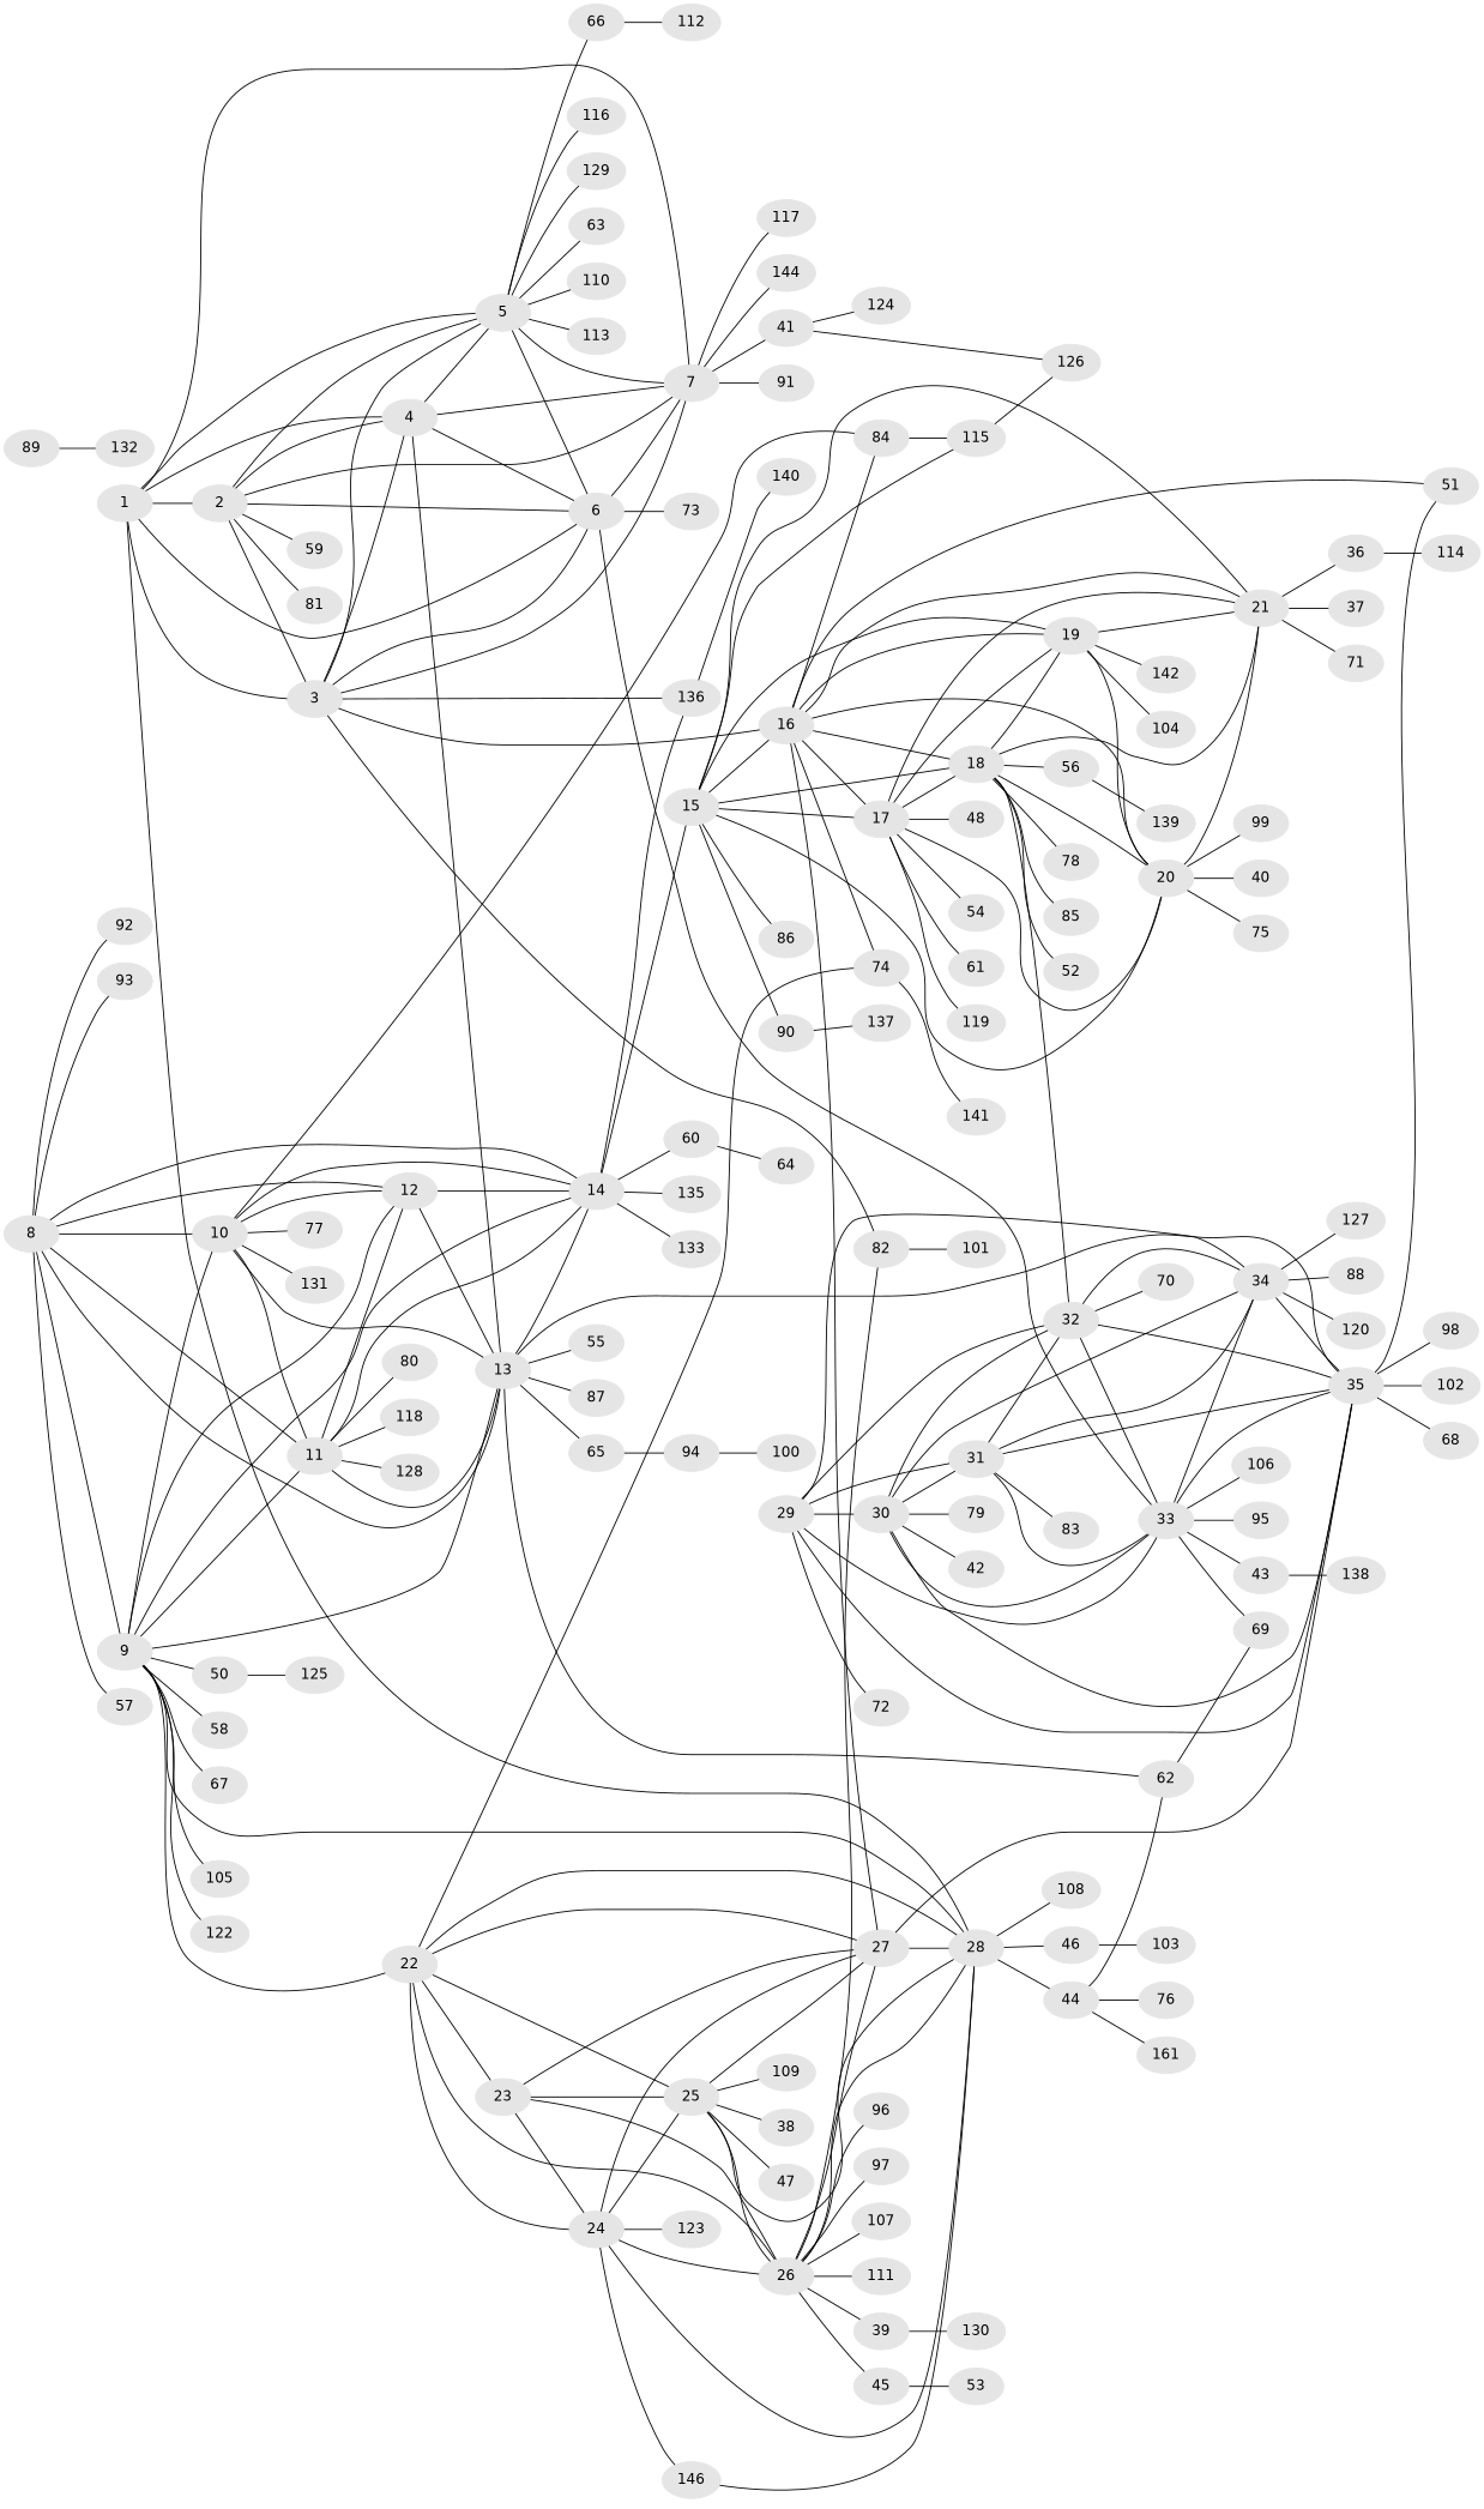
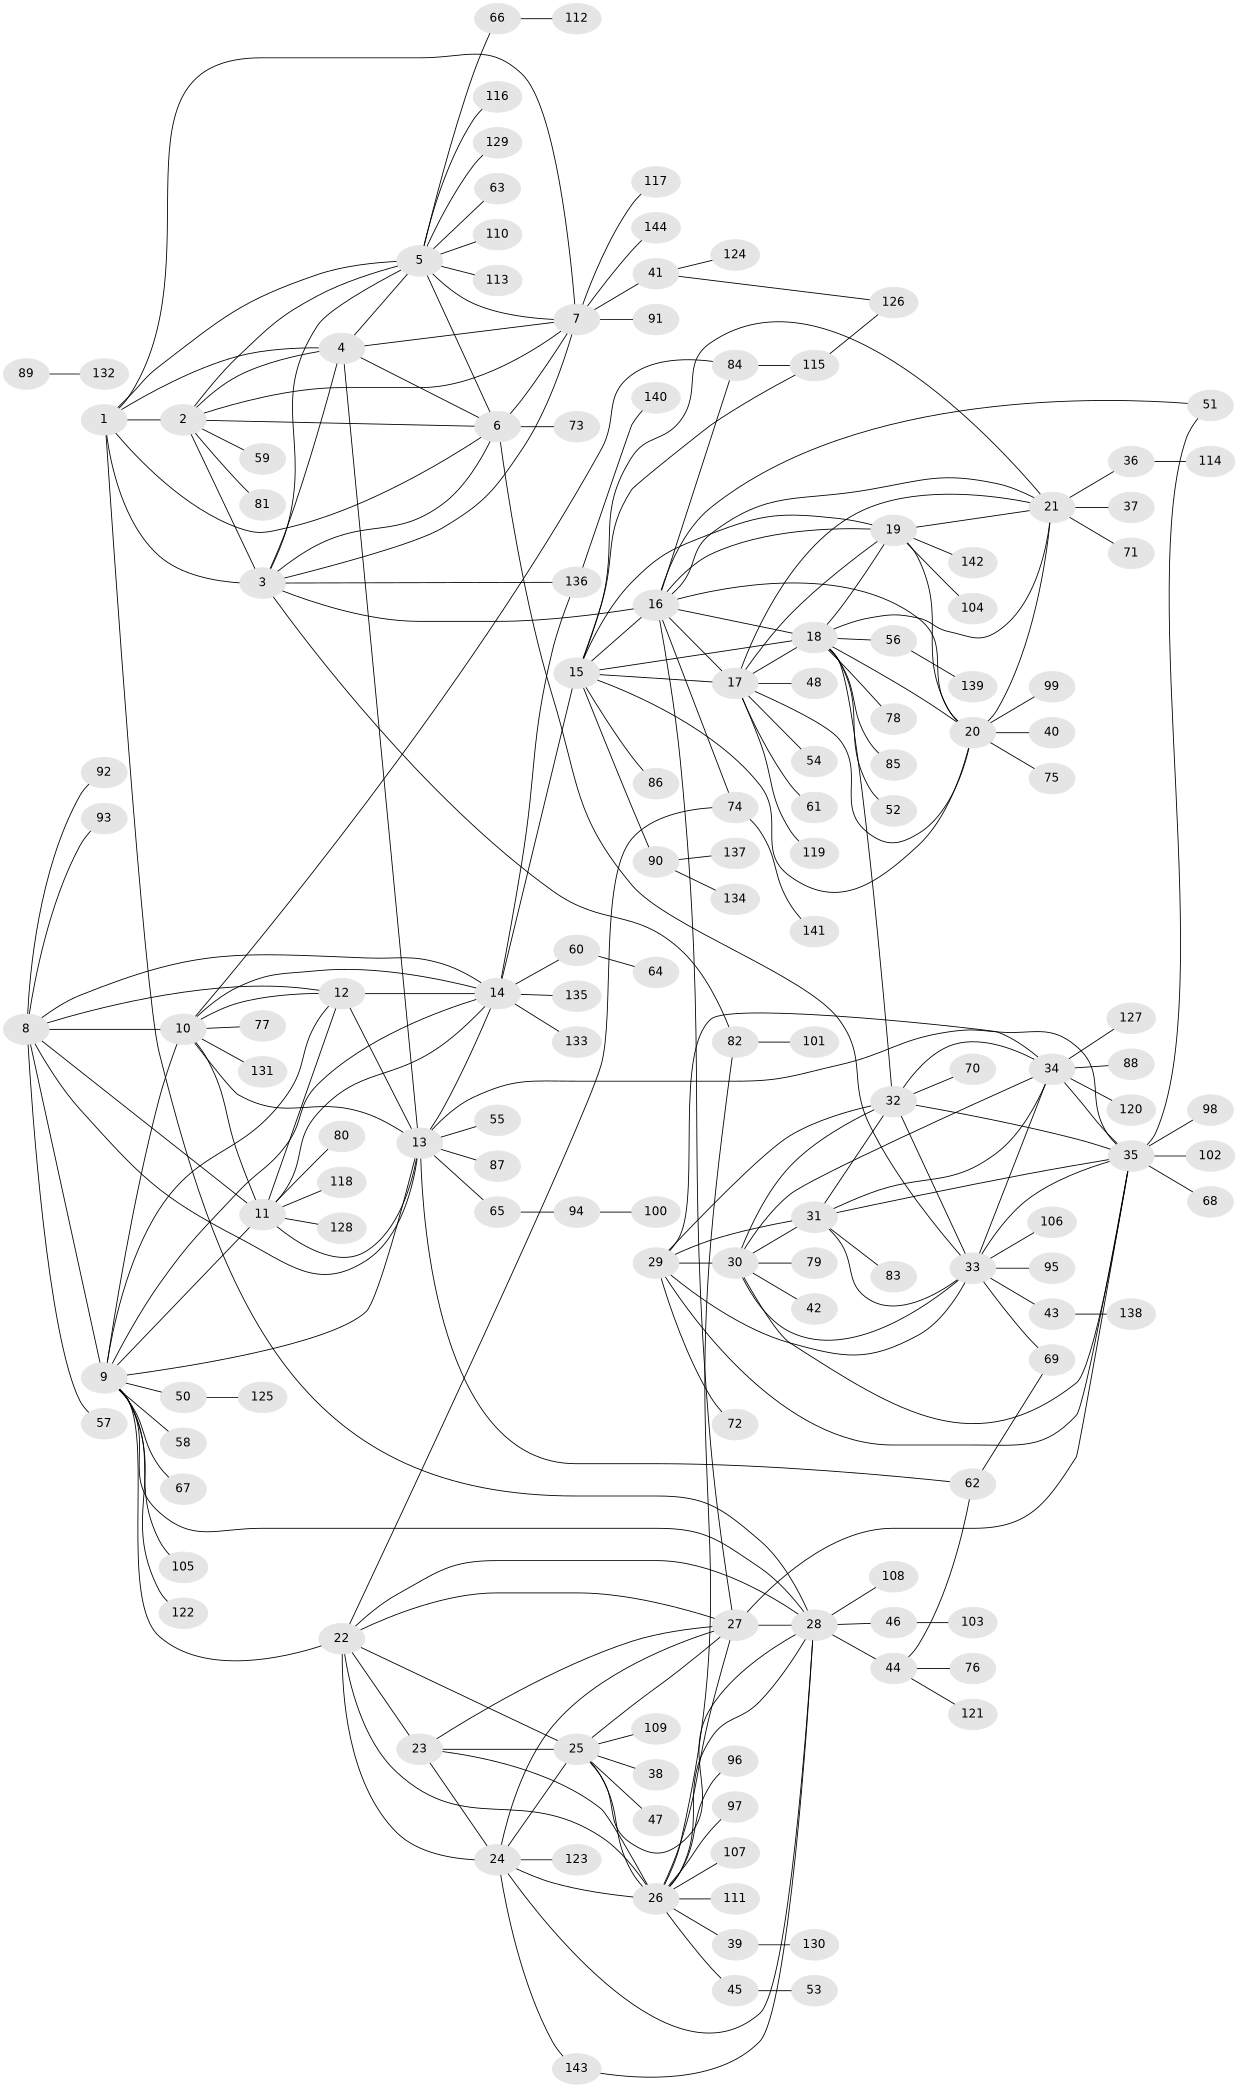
  graph {
    fontname="DejaVu Sans"
    rankdir=LR
    node [color=gray90 fontname="DejaVu Sans" style=filled]
    edge [fontname="DejaVu Sans"]
    1
    2
    3
    4
    5
    6
    7
    28
    59
    81
    16
    82
    136
    13
    63
    66
    110
    113
    116
    129
    33
    73
    41
    91
    117
    144
    44
    46
    108
    84
    17
    18
    19
    20
    21
    27
    51
    74
    101
    140
    14
    35
    55
    62
    65
    87
    112
    34
    43
    69
    95
    106
    124
    126
    8
    9
    10
    11
    12
    57
    92
    93
    50
    58
    67
    105
    122
    22
    77
    131
    80
    118
    128
    15
    60
    133
    135
    125
    89
    132
    115
    68
    98
    102
    94
    86
    90
    64
    48
    54
    61
    119
    32
    52
    56
    78
    85
    104
    142
    40
    75
    99
    36
    37
    71
+   134
    137
    141
    70
    139
    114
    23
    24
    25
    26
    123
-   143 [label=146]
+   143
    38
    47
    109
    39
    45
    96
    97
    107
    111
    130
    53
    76
-   121 [label=161]
+   121
    103
    29
    30
    31
    72
    42
    79
    83
    88
    120
    127
    138
    100
    1 -- 2
    1 -- 3
    1 -- 4
    1 -- 5
    1 -- 6
    1 -- 7
    1 -- 28
    2 -- 3
    2 -- 4
    2 -- 5
    2 -- 6
    2 -- 7
    2 -- 59
    2 -- 81
    3 -- 4
    3 -- 5
    3 -- 6
    3 -- 7
    3 -- 16
    3 -- 82
    3 -- 136
    4 -- 5
    4 -- 6
    4 -- 7
    4 -- 13
    5 -- 6
    5 -- 7
    5 -- 63
    5 -- 66
    5 -- 110
    5 -- 113
    5 -- 116
    5 -- 129
    6 -- 7
    6 -- 33
    6 -- 73
    7 -- 41
    7 -- 91
    7 -- 117
    7 -- 144
    28 -- 44
    28 -- 46
    28 -- 108
    16 -- 84
    16 -- 17
    16 -- 18
    16 -- 19
    16 -- 20
    16 -- 21
    16 -- 27
    16 -- 51
    16 -- 74
    82 -- 101
    136 -- 140
    13 -- 14
    13 -- 35
    13 -- 55
    13 -- 62
    13 -- 65
    13 -- 87
    66 -- 112
    33 -- 35
    33 -- 34
    33 -- 43
    33 -- 69
    33 -- 95
    33 -- 106
    41 -- 124
    41 -- 126
    44 -- 62
    44 -- 76
    44 -- 121
    46 -- 103
    84 -- 115
    17 -- 18
    17 -- 19
    17 -- 20
    17 -- 21
    17 -- 48
    17 -- 54
    17 -- 61
    17 -- 119
    18 -- 19
    18 -- 20
    18 -- 21
    18 -- 32
    18 -- 52
    18 -- 56
    18 -- 78
    18 -- 85
    19 -- 20
    19 -- 21
    19 -- 104
    19 -- 142
    20 -- 21
    20 -- 40
    20 -- 75
    20 -- 99
    21 -- 36
    21 -- 37
    21 -- 71
    27 -- 28
    27 -- 35
    74 -- 141
    14 -- 136
    14 -- 15
    14 -- 60
    14 -- 133
    14 -- 135
    35 -- 51
    35 -- 68
    35 -- 98
    35 -- 102
    62 -- 69
    65 -- 94
    34 -- 35
    34 -- 88
    34 -- 120
    34 -- 127
    43 -- 138
    8 -- 13
    8 -- 14
    8 -- 9
    8 -- 10
    8 -- 11
    8 -- 12
    8 -- 57
    8 -- 92
    8 -- 93
    9 -- 28
    9 -- 13
    9 -- 14
    9 -- 10
    9 -- 11
    9 -- 12
    9 -- 50
    9 -- 58
    9 -- 67
    9 -- 105
    9 -- 122
    9 -- 22
    10 -- 13
    10 -- 84
    10 -- 14
    10 -- 11
    10 -- 12
    10 -- 77
    10 -- 131
    11 -- 13
    11 -- 14
    11 -- 12
    11 -- 80
    11 -- 118
    11 -- 128
    12 -- 13
    12 -- 14
    50 -- 125
    22 -- 28
    22 -- 27
    22 -- 74
    22 -- 23
    22 -- 24
    22 -- 25
    22 -- 26
    15 -- 16
    15 -- 17
    15 -- 18
    15 -- 19
    15 -- 20
    15 -- 21
    15 -- 115
    15 -- 86
    15 -- 90
    60 -- 64
    89 -- 132
    115 -- 126
    94 -- 100
+   90 -- 134
    90 -- 137
    32 -- 33
    32 -- 35
    32 -- 34
    32 -- 70
    56 -- 139
    36 -- 114
    23 -- 27
    23 -- 24
    23 -- 25
    23 -- 26
    24 -- 28
    24 -- 27
    24 -- 25
    24 -- 26
    24 -- 123
    24 -- 143
    25 -- 28
    25 -- 27
    25 -- 26
    25 -- 38
    25 -- 47
    25 -- 109
    26 -- 28
    26 -- 82
    26 -- 27
    26 -- 39
    26 -- 45
    26 -- 96
    26 -- 97
    26 -- 107
    26 -- 111
    143 -- 28
    39 -- 130
    45 -- 53
    29 -- 33
    29 -- 35
    29 -- 34
    29 -- 32
    29 -- 30
    29 -- 31
    29 -- 72
    30 -- 33
    30 -- 35
    30 -- 34
    30 -- 32
    30 -- 31
    30 -- 42
    30 -- 79
    31 -- 33
    31 -- 35
    31 -- 34
    31 -- 32
    31 -- 83
  }
